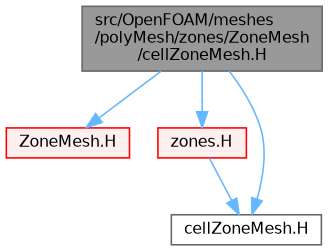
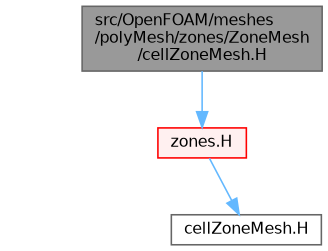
  digraph {
    node [color=red fillcolor="#FFF0F0" fontname=Helvetica fontsize=10 shape=box style=filled]
    edge [color=steelblue1 fontname=Helvetica fontsize=10 labelfontname=Helvetica labelfontsize=10 style=solid]
    n1 [color=gray40 fillcolor=grey60 fontcolor=black height=0.2 label="src/OpenFOAM/meshes\l/polyMesh/zones/ZoneMesh\l/cellZoneMesh.H" width=0.4]
-   n2 [height=0.2 label="ZoneMesh.H" width=0.4]
    n3 [height=0.2 label="zones.H" width=0.4]
    n4 [color=grey40 fillcolor=white height=0.2 label="cellZoneMesh.H" width=0.4]
-   n1 -> n2
    n1 -> n3
-   n1 -> n4
    n3 -> n4
  }
